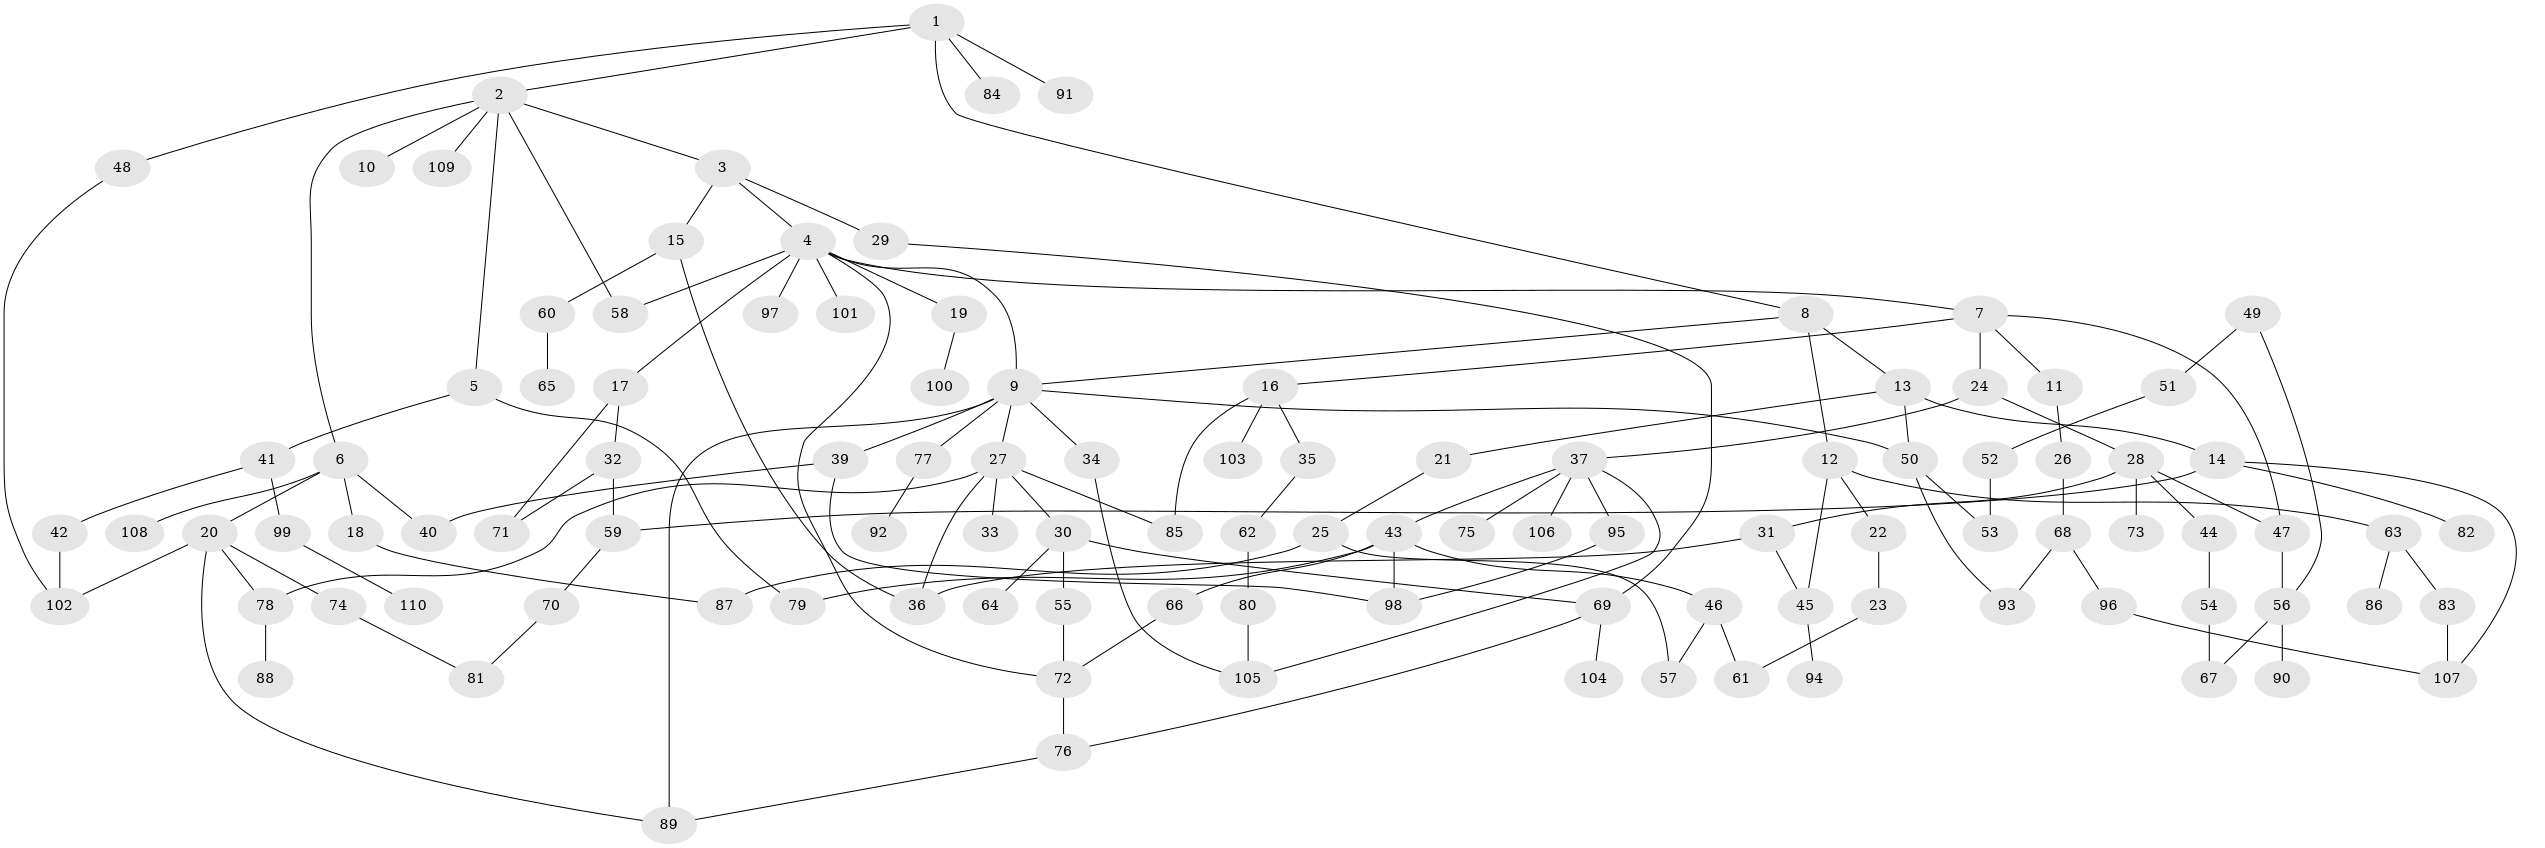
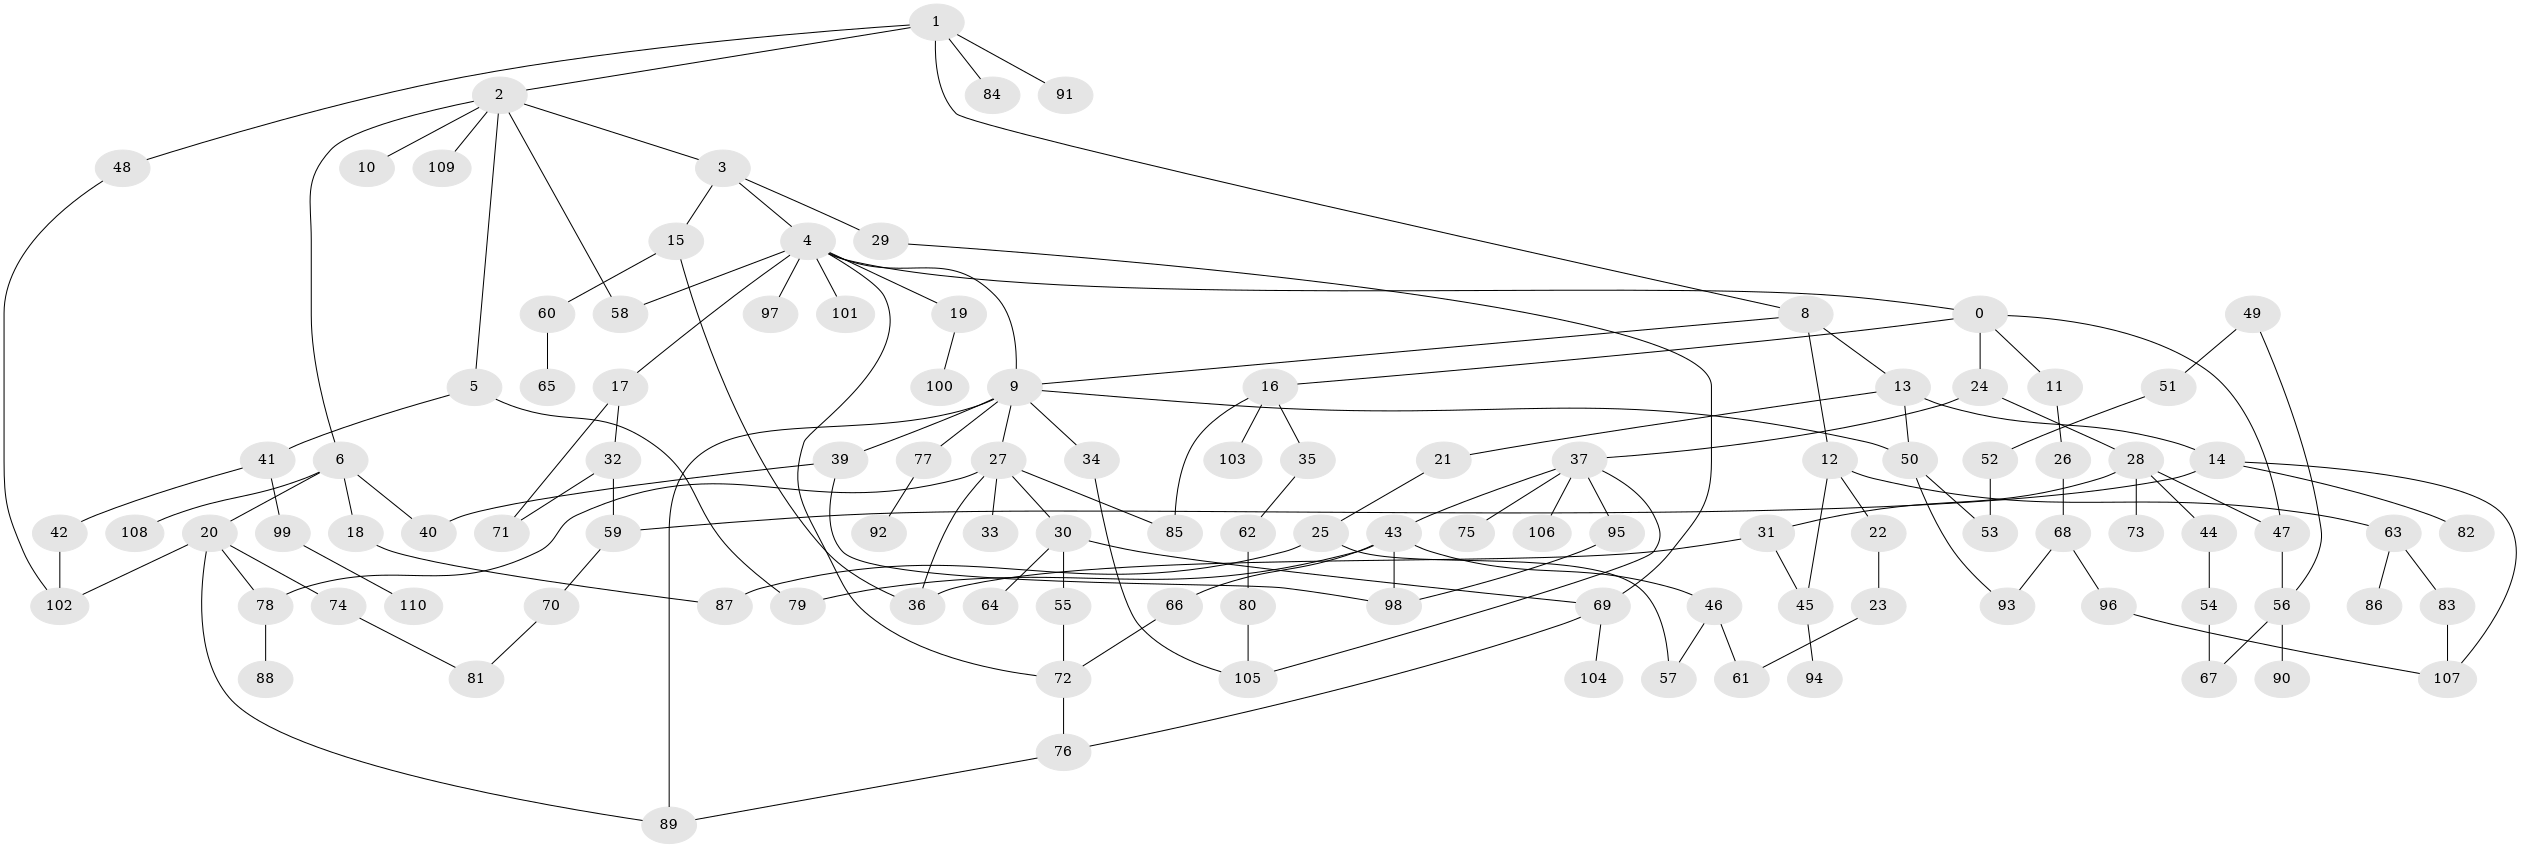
  graph {
    node [color=gray90 style=filled]
    1
    2
    8
    48
    84
    91
    3
    5
    6
    10
    58
    109
    9
    12
    13
    102
    4
    15
    29
    41
    79
    18
    20
    40
    108
-   7
+   7 [label=0]
    17
    19
    72
    97
    101
    36
    60
    69
    11
    16
    24
    47
    27
    34
    39
    50
    77
    89
    32
    71
    100
    76
    42
    99
    87
    74
    78
    26
    35
    85
    103
    28
    37
    56
    22
    45
    63
    14
    21
    62
    30
    33
    105
    98
    53
    93
    92
    68
    23
    94
    83
    86
    59
    82
    107
    25
    70
    65
    81
    88
    57
    61
    31
    44
    73
    43
    75
    95
    106
    96
    55
    64
    54
    104
    80
    46
    66
    49
    51
    110
    67
    90
    52
    1 -- 2
    1 -- 8
    1 -- 48
    1 -- 84
    1 -- 91
    2 -- 3
    2 -- 5
    2 -- 6
    2 -- 10
    2 -- 58
    2 -- 109
    8 -- 9
    8 -- 12
    8 -- 13
    48 -- 102
    3 -- 4
    3 -- 15
    3 -- 29
    5 -- 41
    5 -- 79
    6 -- 18
    6 -- 20
    6 -- 40
    6 -- 108
    9 -- 27
    9 -- 34
    9 -- 39
    9 -- 50
    9 -- 77
    9 -- 89
    12 -- 22
    12 -- 45
    12 -- 63
    13 -- 50
    13 -- 14
    13 -- 21
    4 -- 58
    4 -- 9
    4 -- 7
    4 -- 17
    4 -- 19
    4 -- 72
    4 -- 97
    4 -- 101
    15 -- 36
    15 -- 60
    29 -- 69
    41 -- 42
    41 -- 99
    18 -- 87
    20 -- 102
    20 -- 89
    20 -- 74
    20 -- 78
    7 -- 11
    7 -- 16
    7 -- 24
    7 -- 47
    17 -- 32
    17 -- 71
    19 -- 100
    72 -- 76
    60 -- 65
    69 -- 76
    69 -- 104
    11 -- 26
    16 -- 35
    16 -- 85
    16 -- 103
    24 -- 28
    24 -- 37
    47 -- 56
    27 -- 36
    27 -- 78
    27 -- 85
    27 -- 30
    27 -- 33
    34 -- 105
    39 -- 40
    39 -- 98
    50 -- 53
    50 -- 93
    77 -- 92
    32 -- 71
    32 -- 59
    76 -- 89
    42 -- 102
    99 -- 110
    74 -- 81
    78 -- 88
    26 -- 68
    35 -- 62
    28 -- 47
    28 -- 31
    28 -- 44
    28 -- 73
    37 -- 105
    37 -- 43
    37 -- 75
    37 -- 95
    37 -- 106
    56 -- 67
    56 -- 90
    22 -- 23
    45 -- 94
    63 -- 83
    63 -- 86
    14 -- 59
    14 -- 82
    14 -- 107
    21 -- 25
    62 -- 80
    30 -- 69
    30 -- 55
    30 -- 64
    68 -- 93
    68 -- 96
    23 -- 61
    83 -- 107
    59 -- 70
    25 -- 87
    25 -- 57
    70 -- 81
    31 -- 36
    31 -- 45
    44 -- 54
    43 -- 79
    43 -- 98
    43 -- 46
    43 -- 66
    95 -- 98
    96 -- 107
    55 -- 72
    54 -- 67
    80 -- 105
    46 -- 57
    46 -- 61
    66 -- 72
    49 -- 56
    49 -- 51
    51 -- 52
    52 -- 53
  }
